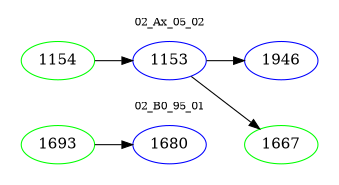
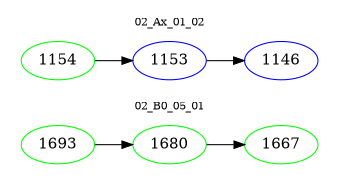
  digraph {
    rankdir=LR
    node [color=green]
    edge [color=black]
    n1 [label=1154]
    n2 [color=blue label=1153]
-   n3 [color=blue label=1946]
+   n3 [color=blue label=1146]
    n4 [label=1693]
-   n5 [color=blue label=1680]
+   n5 [label=1680]
    n6 [label=1667]
    subgraph cluster_1 {
      color=white
      fontsize=10
-     label="02_Ax_05_02"
+     label="02_Ax_01_02"
      n1
      n2
      n3
    }
    subgraph cluster_2 {
      color=white
      fontsize=10
-     label="02_B0_95_01"
+     label="02_B0_05_01"
      n4
      n5
      n6
    }
    n1 -> n2
    n2 -> n3
    n4 -> n5
-   n2 -> n6
+   n5 -> n6
  }
